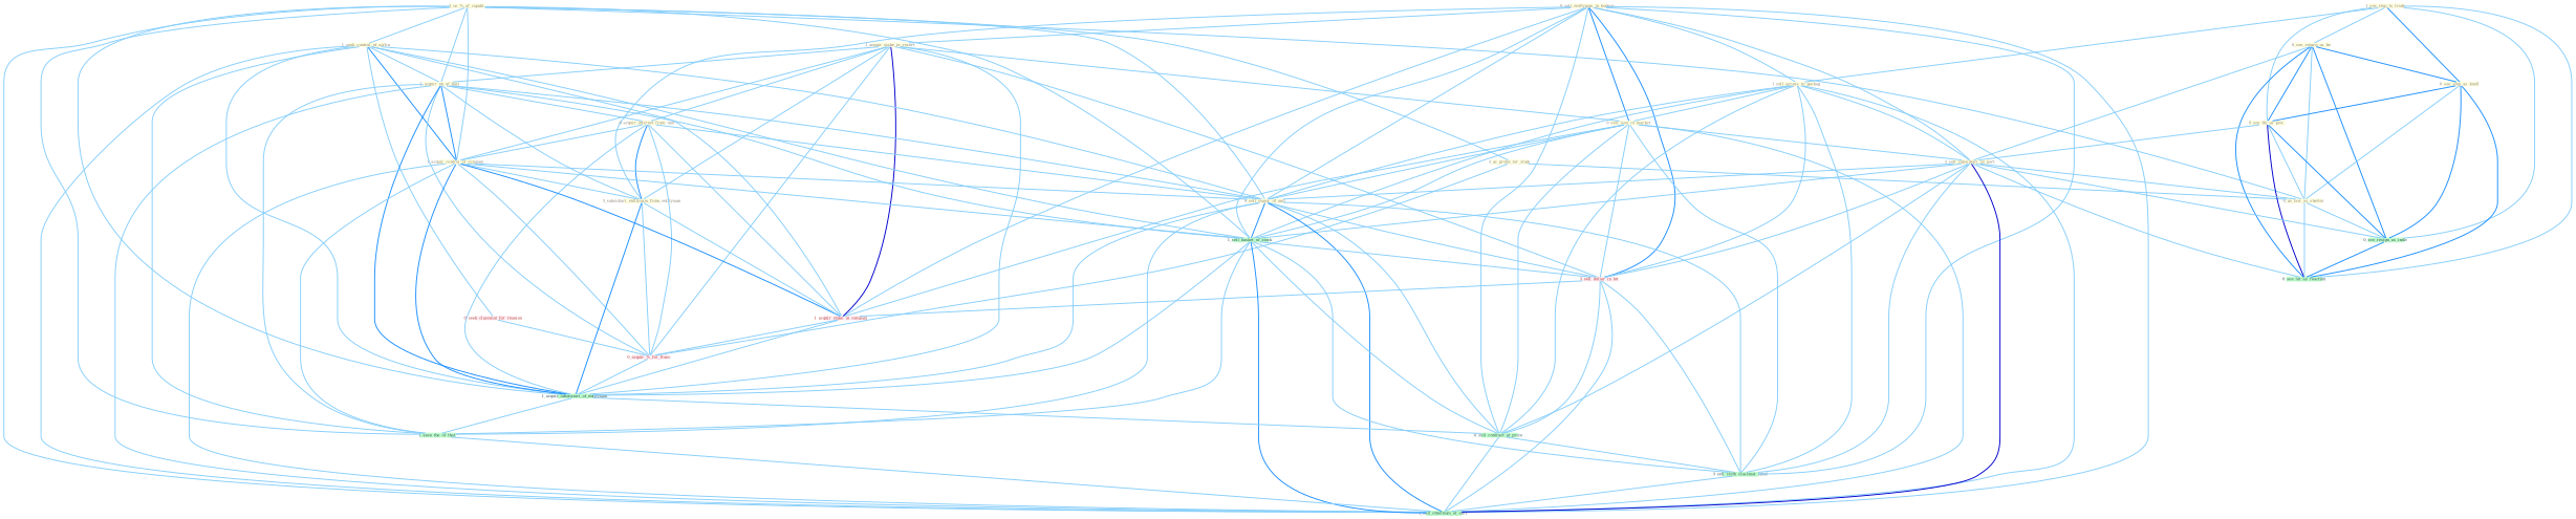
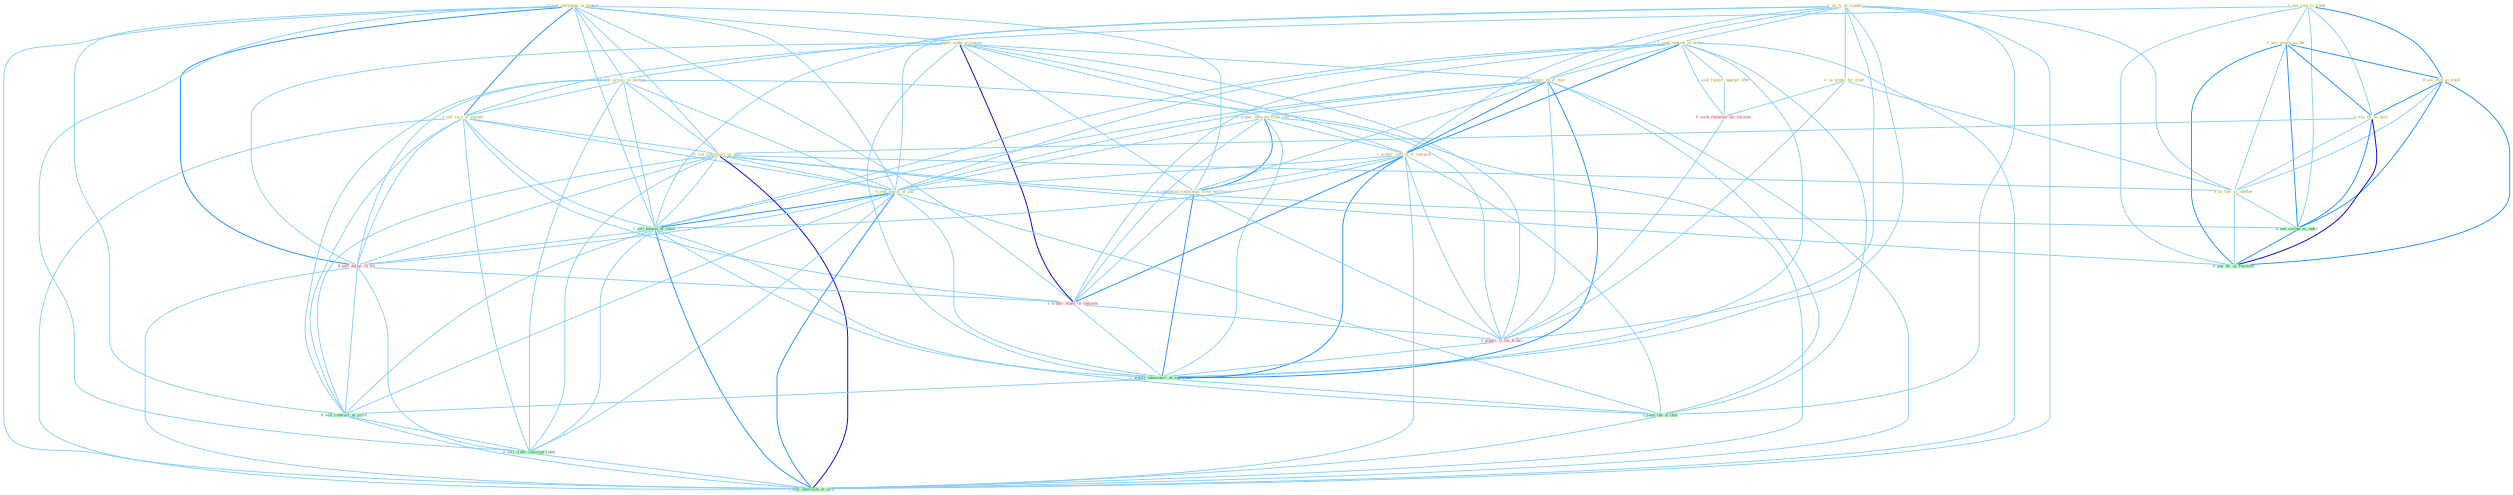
  graph {
    node [color="#ffffe0" fixedsize=true fontcolor="#8b7d6b" fontsize=4 shape=polygon style=filled]
    edge [color="#87cefa" w=1]
    "0_sell_entitynam_in_bodega " [height=.06 width=.5]
    "1_acquir_stake_in_resort " [height=.06 width=.5]
    "1_us_%_of_capabl " [height=.06 width=.5]
    "1_see_step_to_trade " [height=.06 width=.5]
    "1_seek_control_of_airlin " [height=.06 width=.5]
    "1_acquir_on_of_busi " [height=.06 width=.5]
    "0_us_probe_for_studi " [height=.06 width=.5]
    "0_acquir_interest_from_unit " [height=.06 width=.5]
+   "1_seek_injunct_against_offer " [height=.06 width=.5]
    "0_see_return_as_be " [height=.06 width=.5]
    "1_sell_access_to_packag " [height=.06 width=.5]
    "0_sell_issu_in_market " [height=.06 width=.5]
    "1_acquir_control_of_compani " [height=.06 width=.5]
    n14 [height=.06 label="0_subsidiari_entitynam_from_entitynam" width=.5]
    "0_see_step_as_knell " [height=.06 width=.5]
    "0_see_thi_as_piec " [height=.06 width=.5]
    "0_sell_subsidiari_as_part " [height=.06 width=.5]
    n18 [height=.06 label="9_sell_major_of_unit" width=.5]
    "0_us_law_as_shelter " [height=.06 width=.5]
    "0_seek_classmat_for_reunion " [color="#fff0f5" fontcolor="#b22222" height=.06 width=.5]
    "0_sell_dollar_in_lot " [color="#fff0f5" fontcolor="#b22222" height=.06 width=.5]
    "1_acquir_stake_in_compani " [color="#fff0f5" fontcolor="#b22222" height=.06 width=.5]
    "0_acquir_%_for_franc " [color="#fff0f5" fontcolor="#b22222" height=.06 width=.5]
    "1_sell_basket_of_stock " [color="#BDFCC9" fontcolor="#2f4f4f" height=.06 width=.5]
    "0_sell_contract_at_price " [color="#BDFCC9" fontcolor="#2f4f4f" height=.06 width=.5]
    n26 [color="#BDFCC9" fontcolor="#2f4f4f" height=.06 label="0_sell_cloth_classmat_label" width=.5]
    "1_sell_othernum_of_offic " [color="#BDFCC9" fontcolor="#2f4f4f" height=.06 width=.5]
    "1_acquir_laboratori_of_entitynam " [color="#BDFCC9" fontcolor="#2f4f4f" height=.06 width=.5]
    "1_seen_the_of_that " [color="#BDFCC9" fontcolor="#2f4f4f" height=.06 width=.5]
    "0_see_resign_as_indic " [color="#BDFCC9" fontcolor="#2f4f4f" height=.06 width=.5]
-   "0_see_thi_as_reaction " [color="#BDFCC9" fontcolor="#2f4f4f" height=.06 width=.5 label="0_see_lot_as_reaction"]
+   "0_see_thi_as_reaction " [color="#BDFCC9" fontcolor="#2f4f4f" height=.06 width=.5]
    subgraph sub_1 {
      "0_sell_entitynam_in_bodega "
      "1_acquir_stake_in_resort "
      "1_us_%_of_capabl "
      "1_see_step_to_trade "
      "1_seek_control_of_airlin "
      "1_acquir_on_of_busi "
      "0_us_probe_for_studi "
      "0_acquir_interest_from_unit "
+     "1_seek_injunct_against_offer "
      "0_see_return_as_be "
      "1_sell_access_to_packag "
      "0_sell_issu_in_market "
      "1_acquir_control_of_compani "
      n14
      "0_see_step_as_knell "
      "0_see_thi_as_piec "
      "0_sell_subsidiari_as_part "
      n18
      "0_us_law_as_shelter "
    }
    subgraph sub_2 {
      "0_seek_classmat_for_reunion "
      "0_sell_dollar_in_lot "
      "1_acquir_stake_in_compani "
      "0_acquir_%_for_franc "
    }
    "0_sell_entitynam_in_bodega " -- "1_acquir_stake_in_resort "
    "0_sell_entitynam_in_bodega " -- "1_sell_access_to_packag "
    "0_sell_entitynam_in_bodega " -- "0_sell_issu_in_market " [color="#1e90ff" w=2]
    "0_sell_entitynam_in_bodega " -- n14
    "0_sell_entitynam_in_bodega " -- "0_sell_subsidiari_as_part "
    "0_sell_entitynam_in_bodega " -- n18
    "0_sell_entitynam_in_bodega " -- "0_sell_dollar_in_lot " [color="#1e90ff" w=2]
    "0_sell_entitynam_in_bodega " -- "1_acquir_stake_in_compani "
    "0_sell_entitynam_in_bodega " -- "1_sell_basket_of_stock "
    "0_sell_entitynam_in_bodega " -- "0_sell_contract_at_price "
    "0_sell_entitynam_in_bodega " -- n26
    "0_sell_entitynam_in_bodega " -- "1_sell_othernum_of_offic "
    "1_acquir_stake_in_resort " -- "1_acquir_on_of_busi "
    "1_acquir_stake_in_resort " -- "0_acquir_interest_from_unit "
    "1_acquir_stake_in_resort " -- "0_sell_issu_in_market "
    "1_acquir_stake_in_resort " -- "1_acquir_control_of_compani "
    "1_acquir_stake_in_resort " -- n14
    "1_acquir_stake_in_resort " -- "0_sell_dollar_in_lot "
    "1_acquir_stake_in_resort " -- "1_acquir_stake_in_compani " [color="#0000cd" w=3]
    "1_acquir_stake_in_resort " -- "0_acquir_%_for_franc "
    "1_acquir_stake_in_resort " -- "1_acquir_laboratori_of_entitynam "
    "1_us_%_of_capabl " -- "1_seek_control_of_airlin "
    "1_us_%_of_capabl " -- "1_acquir_on_of_busi "
    "1_us_%_of_capabl " -- "0_us_probe_for_studi "
    "1_us_%_of_capabl " -- "1_acquir_control_of_compani "
    "1_us_%_of_capabl " -- n18
    "1_us_%_of_capabl " -- "0_us_law_as_shelter "
+   "1_us_%_of_capabl " -- "0_acquir_%_for_franc "
    "1_us_%_of_capabl " -- "1_sell_basket_of_stock "
    "1_us_%_of_capabl " -- "1_sell_othernum_of_offic "
    "1_us_%_of_capabl " -- "1_acquir_laboratori_of_entitynam "
    "1_us_%_of_capabl " -- "1_seen_the_of_that "
    "1_see_step_to_trade " -- "0_see_return_as_be "
    "1_see_step_to_trade " -- "1_sell_access_to_packag "
    "1_see_step_to_trade " -- "0_see_step_as_knell " [color="#1e90ff" w=2]
    "1_see_step_to_trade " -- "0_see_thi_as_piec "
    "1_see_step_to_trade " -- "0_see_resign_as_indic "
    "1_see_step_to_trade " -- "0_see_thi_as_reaction "
    "1_seek_control_of_airlin " -- "1_acquir_on_of_busi "
+   "1_seek_control_of_airlin " -- "1_seek_injunct_against_offer "
    "1_seek_control_of_airlin " -- "1_acquir_control_of_compani " [color="#1e90ff" w=2]
    "1_seek_control_of_airlin " -- n18
    "1_seek_control_of_airlin " -- "0_seek_classmat_for_reunion "
    "1_seek_control_of_airlin " -- "1_acquir_stake_in_compani "
    "1_seek_control_of_airlin " -- "1_sell_basket_of_stock "
    "1_seek_control_of_airlin " -- "1_sell_othernum_of_offic "
    "1_seek_control_of_airlin " -- "1_acquir_laboratori_of_entitynam "
    "1_seek_control_of_airlin " -- "1_seen_the_of_that "
    "1_acquir_on_of_busi " -- "0_acquir_interest_from_unit "
    "1_acquir_on_of_busi " -- "1_acquir_control_of_compani " [color="#1e90ff" w=2]
    "1_acquir_on_of_busi " -- n14
    "1_acquir_on_of_busi " -- n18
    "1_acquir_on_of_busi " -- "0_acquir_%_for_franc "
    "1_acquir_on_of_busi " -- "1_sell_basket_of_stock "
    "1_acquir_on_of_busi " -- "1_sell_othernum_of_offic "
    "1_acquir_on_of_busi " -- "1_acquir_laboratori_of_entitynam " [color="#1e90ff" w=2]
    "1_acquir_on_of_busi " -- "1_seen_the_of_that "
    "0_us_probe_for_studi " -- "0_us_law_as_shelter "
+   "0_us_probe_for_studi " -- "0_seek_classmat_for_reunion "
    "0_us_probe_for_studi " -- "0_acquir_%_for_franc "
    "0_acquir_interest_from_unit " -- "1_acquir_control_of_compani "
    "0_acquir_interest_from_unit " -- n14 [color="#1e90ff" w=2]
    "0_acquir_interest_from_unit " -- n18
    "0_acquir_interest_from_unit " -- "1_acquir_stake_in_compani "
    "0_acquir_interest_from_unit " -- "0_acquir_%_for_franc "
    "0_acquir_interest_from_unit " -- "1_acquir_laboratori_of_entitynam "
+   "1_seek_injunct_against_offer " -- "0_seek_classmat_for_reunion "
    "0_see_return_as_be " -- "0_see_step_as_knell " [color="#1e90ff" w=2]
    "0_see_return_as_be " -- "0_see_thi_as_piec " [color="#1e90ff" w=2]
-   "0_see_return_as_be " -- "0_sell_subsidiari_as_part "
    "0_see_return_as_be " -- "0_us_law_as_shelter "
    "0_see_return_as_be " -- "0_see_resign_as_indic " [color="#1e90ff" w=2]
    "0_see_return_as_be " -- "0_see_thi_as_reaction " [color="#1e90ff" w=2]
    "1_sell_access_to_packag " -- "0_sell_issu_in_market "
    "1_sell_access_to_packag " -- "0_sell_subsidiari_as_part "
    "1_sell_access_to_packag " -- n18
    "1_sell_access_to_packag " -- "0_sell_dollar_in_lot "
    "1_sell_access_to_packag " -- "1_sell_basket_of_stock "
    "1_sell_access_to_packag " -- "0_sell_contract_at_price "
    "1_sell_access_to_packag " -- n26
    "1_sell_access_to_packag " -- "1_sell_othernum_of_offic "
    "0_sell_issu_in_market " -- "0_sell_subsidiari_as_part "
    "0_sell_issu_in_market " -- n18
    "0_sell_issu_in_market " -- "0_sell_dollar_in_lot " [w=2]
    "0_sell_issu_in_market " -- "1_acquir_stake_in_compani "
    "0_sell_issu_in_market " -- "1_sell_basket_of_stock "
    "0_sell_issu_in_market " -- "0_sell_contract_at_price "
    "0_sell_issu_in_market " -- n26
    "0_sell_issu_in_market " -- "1_sell_othernum_of_offic "
    "1_acquir_control_of_compani " -- n14
    "1_acquir_control_of_compani " -- n18
    "1_acquir_control_of_compani " -- "1_acquir_stake_in_compani " [color="#1e90ff" w=2]
    "1_acquir_control_of_compani " -- "0_acquir_%_for_franc "
    "1_acquir_control_of_compani " -- "1_sell_basket_of_stock "
    "1_acquir_control_of_compani " -- "1_sell_othernum_of_offic "
    "1_acquir_control_of_compani " -- "1_acquir_laboratori_of_entitynam " [color="#1e90ff" w=2]
    "1_acquir_control_of_compani " -- "1_seen_the_of_that "
    n14 -- "1_acquir_stake_in_compani "
    n14 -- "0_acquir_%_for_franc "
    n14 -- "1_acquir_laboratori_of_entitynam " [color="#1e90ff" w=2]
    "0_see_step_as_knell " -- "0_see_thi_as_piec " [color="#1e90ff" w=2]
    "0_see_step_as_knell " -- "0_us_law_as_shelter "
    "0_see_step_as_knell " -- "0_see_resign_as_indic " [color="#1e90ff" w=2]
    "0_see_step_as_knell " -- "0_see_thi_as_reaction " [color="#1e90ff" w=2]
    "0_see_thi_as_piec " -- "0_sell_subsidiari_as_part "
    "0_see_thi_as_piec " -- "0_us_law_as_shelter "
    "0_see_thi_as_piec " -- "0_see_resign_as_indic " [color="#1e90ff" w=2]
    "0_see_thi_as_piec " -- "0_see_thi_as_reaction " [color="#0000cd" w=3]
    "0_sell_subsidiari_as_part " -- n18
    "0_sell_subsidiari_as_part " -- "0_us_law_as_shelter "
    "0_sell_subsidiari_as_part " -- "0_sell_dollar_in_lot "
    "0_sell_subsidiari_as_part " -- "1_sell_basket_of_stock "
    "0_sell_subsidiari_as_part " -- "0_sell_contract_at_price "
    "0_sell_subsidiari_as_part " -- n26
    "0_sell_subsidiari_as_part " -- "1_sell_othernum_of_offic " [color="#0000cd"]
    "0_sell_subsidiari_as_part " -- "0_see_resign_as_indic "
    "0_sell_subsidiari_as_part " -- "0_see_thi_as_reaction "
    n18 -- "0_sell_dollar_in_lot "
    n18 -- "1_sell_basket_of_stock " [color="#1e90ff" w=2]
    n18 -- "0_sell_contract_at_price "
    n18 -- n26
    n18 -- "1_sell_othernum_of_offic " [color="#1e90ff" w=2]
    n18 -- "1_acquir_laboratori_of_entitynam "
    n18 -- "1_seen_the_of_that "
    "0_us_law_as_shelter " -- "0_see_resign_as_indic "
    "0_us_law_as_shelter " -- "0_see_thi_as_reaction "
    "0_seek_classmat_for_reunion " -- "0_acquir_%_for_franc "
    "0_sell_dollar_in_lot " -- "1_acquir_stake_in_compani "
    "0_sell_dollar_in_lot " -- "0_sell_contract_at_price "
    "0_sell_dollar_in_lot " -- n26
    "0_sell_dollar_in_lot " -- "1_sell_othernum_of_offic "
    "1_acquir_stake_in_compani " -- "0_acquir_%_for_franc "
    "1_acquir_stake_in_compani " -- "1_acquir_laboratori_of_entitynam "
    "0_acquir_%_for_franc " -- "1_acquir_laboratori_of_entitynam "
    "1_sell_basket_of_stock " -- "0_sell_dollar_in_lot "
    "1_sell_basket_of_stock " -- "0_sell_contract_at_price "
    "1_sell_basket_of_stock " -- n26
    "1_sell_basket_of_stock " -- "1_sell_othernum_of_offic " [color="#1e90ff" w=2]
    "1_sell_basket_of_stock " -- "1_acquir_laboratori_of_entitynam "
    "1_sell_basket_of_stock " -- "1_seen_the_of_that "
    "0_sell_contract_at_price " -- n26
    "0_sell_contract_at_price " -- "1_sell_othernum_of_offic "
    n26 -- "1_sell_othernum_of_offic "
    "1_acquir_laboratori_of_entitynam " -- "0_sell_contract_at_price "
    "1_acquir_laboratori_of_entitynam " -- "1_seen_the_of_that "
    "1_seen_the_of_that " -- "1_sell_othernum_of_offic "
    "0_see_resign_as_indic " -- "0_see_thi_as_reaction " [color="#1e90ff" w=2]
  }
